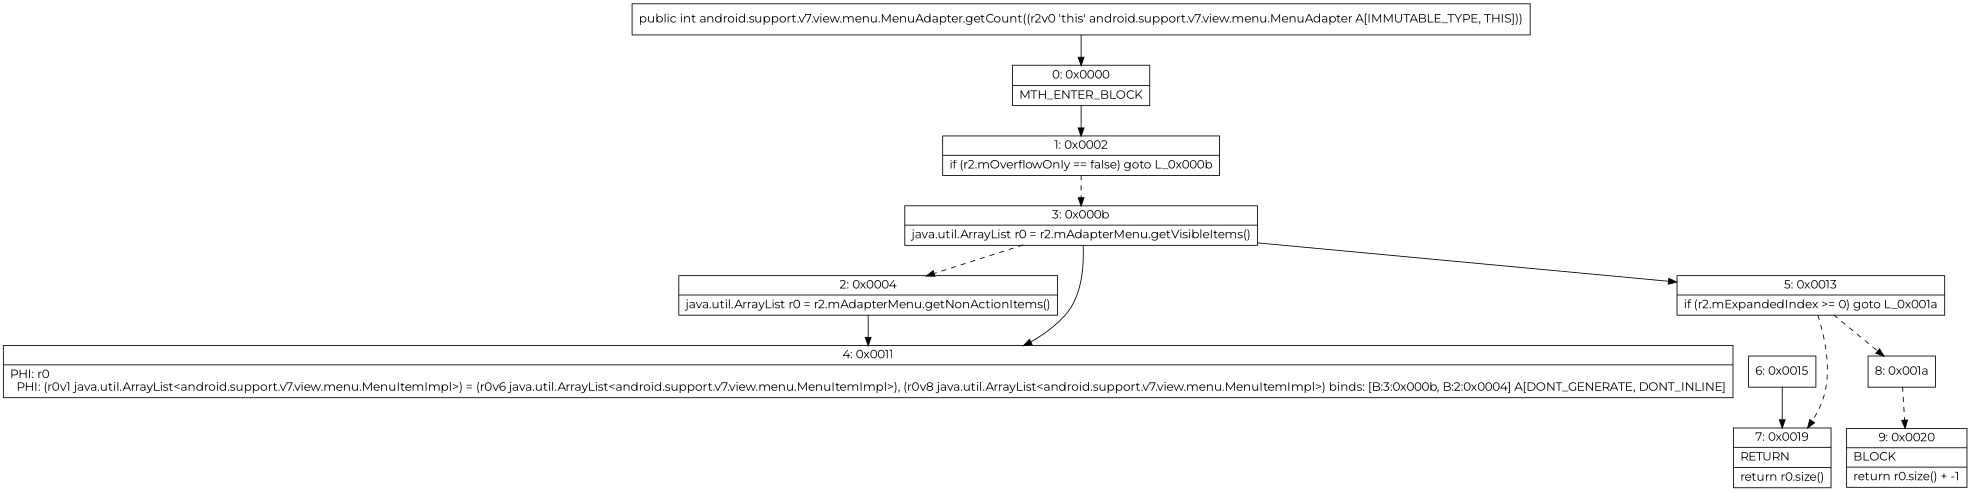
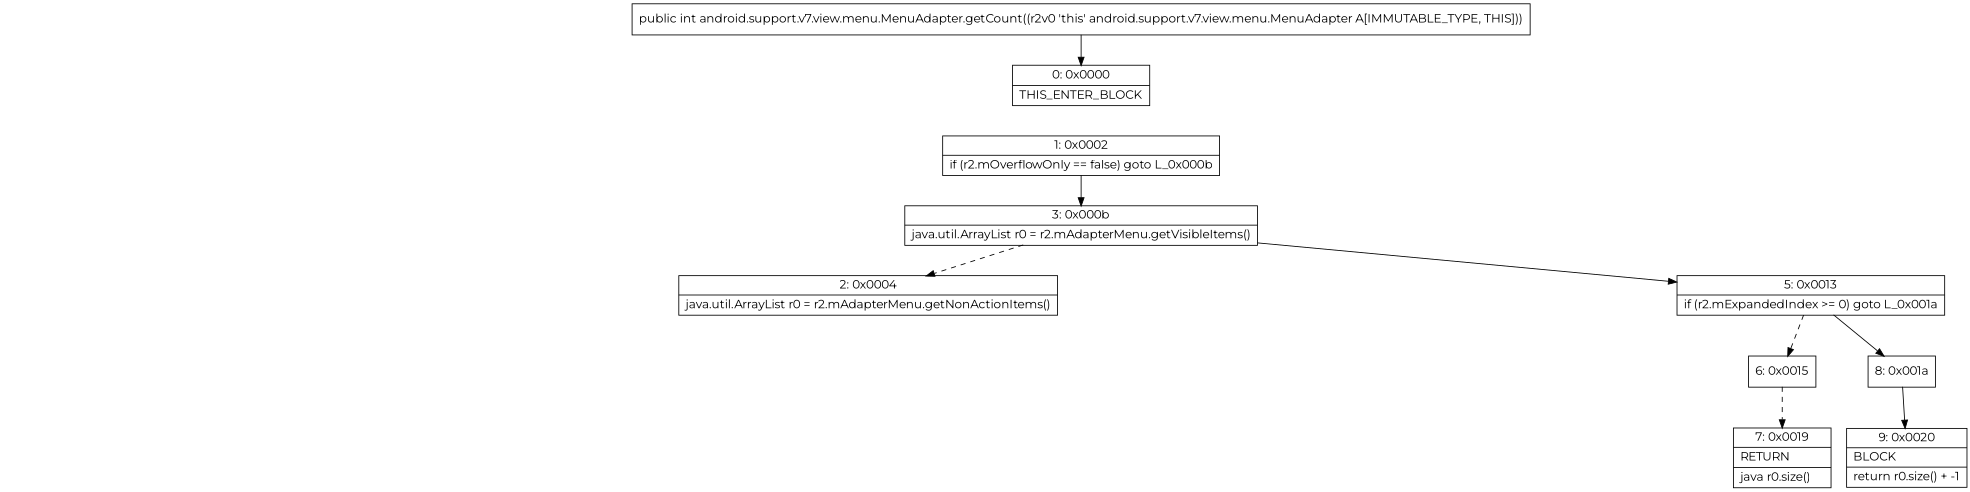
  digraph {
    fontname=Montserrat
    node [fontname=Montserrat shape=record]
    edge [fontname=Montserrat]
-   n1 [label="{0\:\ 0x0000|MTH_ENTER_BLOCK\l}"]
+   n1 [label="{0\:\ 0x0000|THIS_ENTER_BLOCK\l}"]
    n2 [label="{1\:\ 0x0002|if (r2.mOverflowOnly == false) goto L_0x000b\l}"]
    n3 [label="{3\:\ 0x000b|java.util.ArrayList r0 = r2.mAdapterMenu.getVisibleItems()\l}"]
    n4 [label="{2\:\ 0x0004|java.util.ArrayList r0 = r2.mAdapterMenu.getNonActionItems()\l}"]
-   n5 [label="{4\:\ 0x0011|PHI: r0 \l  PHI: (r0v1 java.util.ArrayList\<android.support.v7.view.menu.MenuItemImpl\>) = (r0v6 java.util.ArrayList\<android.support.v7.view.menu.MenuItemImpl\>), (r0v8 java.util.ArrayList\<android.support.v7.view.menu.MenuItemImpl\>) binds: [B:3:0x000b, B:2:0x0004] A[DONT_GENERATE, DONT_INLINE]\l}"]
    n6 [label="{5\:\ 0x0013|if (r2.mExpandedIndex \>= 0) goto L_0x001a\l}"]
    n7 [label="{6\:\ 0x0015}"]
    n8 [label="{8\:\ 0x001a}"]
-   n9 [label="{7\:\ 0x0019|RETURN\l|return r0.size()\l}"]
+   n9 [label="{7\:\ 0x0019|RETURN\l|java r0.size()\l}"]
    n10 [label="{9\:\ 0x0020|BLOCK\l|return r0.size() + \-1\l}"]
    n11 [label="{public int android.support.v7.view.menu.MenuAdapter.getCount((r2v0 'this' android.support.v7.view.menu.MenuAdapter A[IMMUTABLE_TYPE, THIS])) }"]
-   n1 -> n2
-   n2 -> n3 [style=dashed]
+   n2 -> n3
    n3 -> n4 [style=dashed]
-   n3 -> n5
    n3 -> n6
-   n4 -> n5
-   n6 -> n9 [style=dashed]
-   n6 -> n8 [style=dashed]
-   n7 -> n9
-   n8 -> n10 [style=dashed]
+   n6 -> n7 [style=dashed]
+   n6 -> n8
+   n7 -> n9 [style=dashed]
+   n8 -> n10
    n11 -> n1
  }
